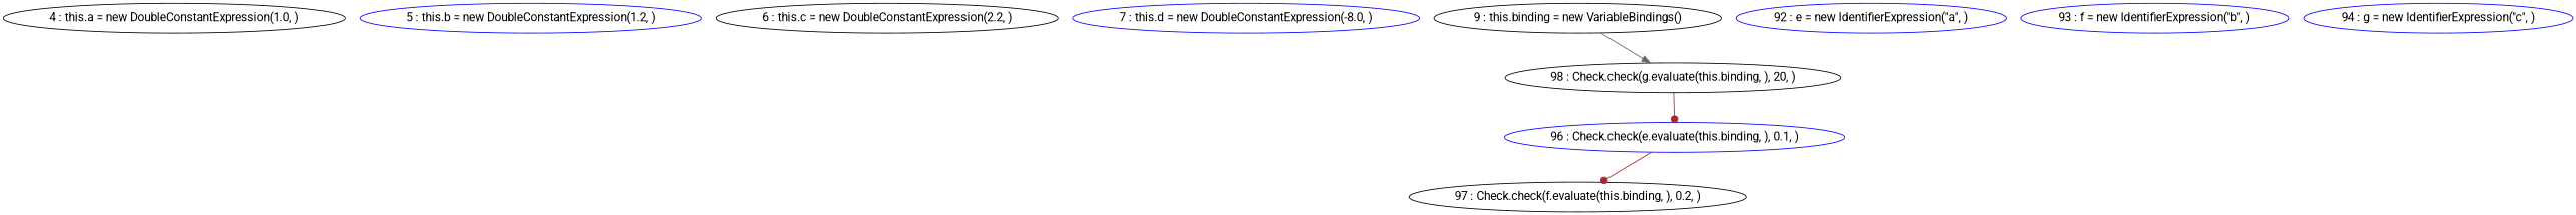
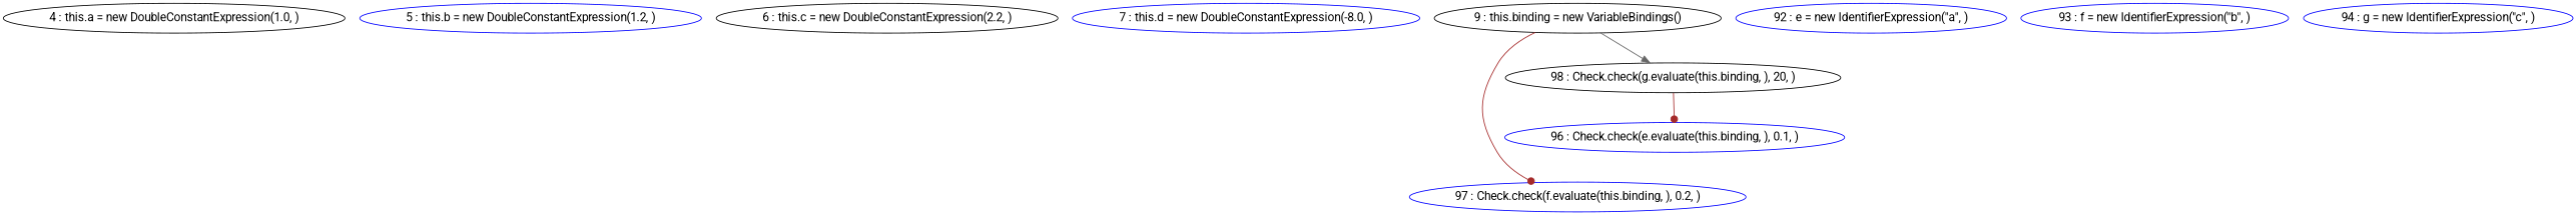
  digraph {
    fontname=Roboto
    node [color=blue fontname=Roboto]
    edge [arrowhead=dot color=brown fontname=Roboto]
    "4 : this.a = new DoubleConstantExpression(1.0, )" [color=black]
    "5 : this.b = new DoubleConstantExpression(1.2, )"
    "6 : this.c = new DoubleConstantExpression(2.2, )" [color=black]
    "7 : this.d = new DoubleConstantExpression(-8.0, )"
    "9 : this.binding = new VariableBindings()" [color=black]
-   "97 : Check.check(f.evaluate(this.binding, ), 0.2, )" [color=black]
+   "97 : Check.check(f.evaluate(this.binding, ), 0.2, )"
    "98 : Check.check(g.evaluate(this.binding, ), 20, )" [color=black]
    "96 : Check.check(e.evaluate(this.binding, ), 0.1, )"
    "92 : e = new IdentifierExpression(\"a\", )"
    "93 : f = new IdentifierExpression(\"b\", )"
    "94 : g = new IdentifierExpression(\"c\", )"
-   "96 : Check.check(e.evaluate(this.binding, ), 0.1, )" -> "97 : Check.check(f.evaluate(this.binding, ), 0.2, )"
+   "9 : this.binding = new VariableBindings()" -> "97 : Check.check(f.evaluate(this.binding, ), 0.2, )"
    "9 : this.binding = new VariableBindings()" -> "98 : Check.check(g.evaluate(this.binding, ), 20, )" [arrowhead=normal color=gray40]
    "98 : Check.check(g.evaluate(this.binding, ), 20, )" -> "96 : Check.check(e.evaluate(this.binding, ), 0.1, )"
  }
